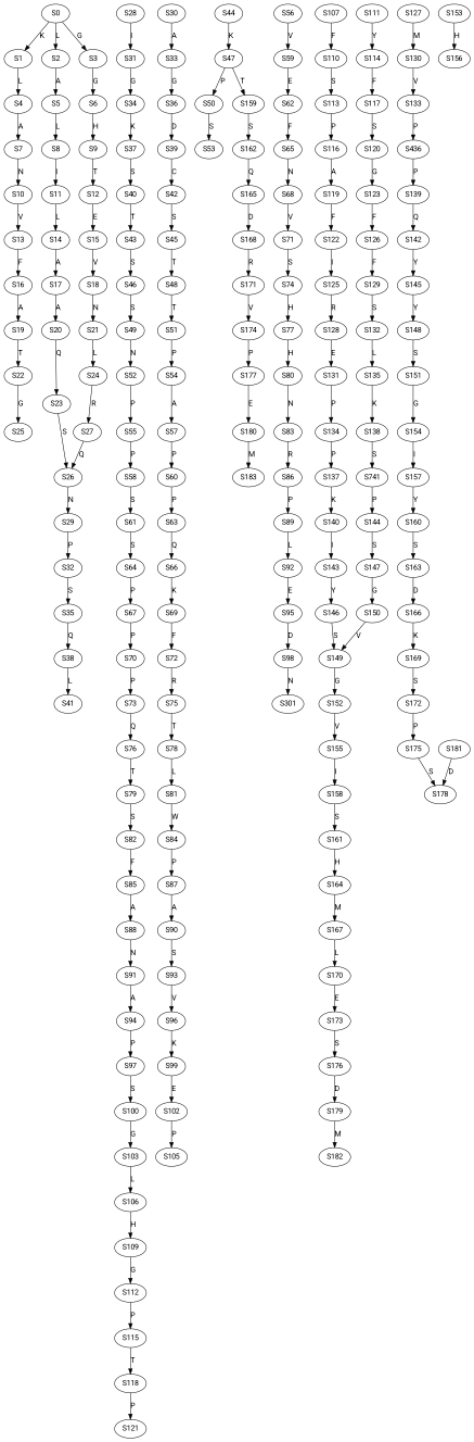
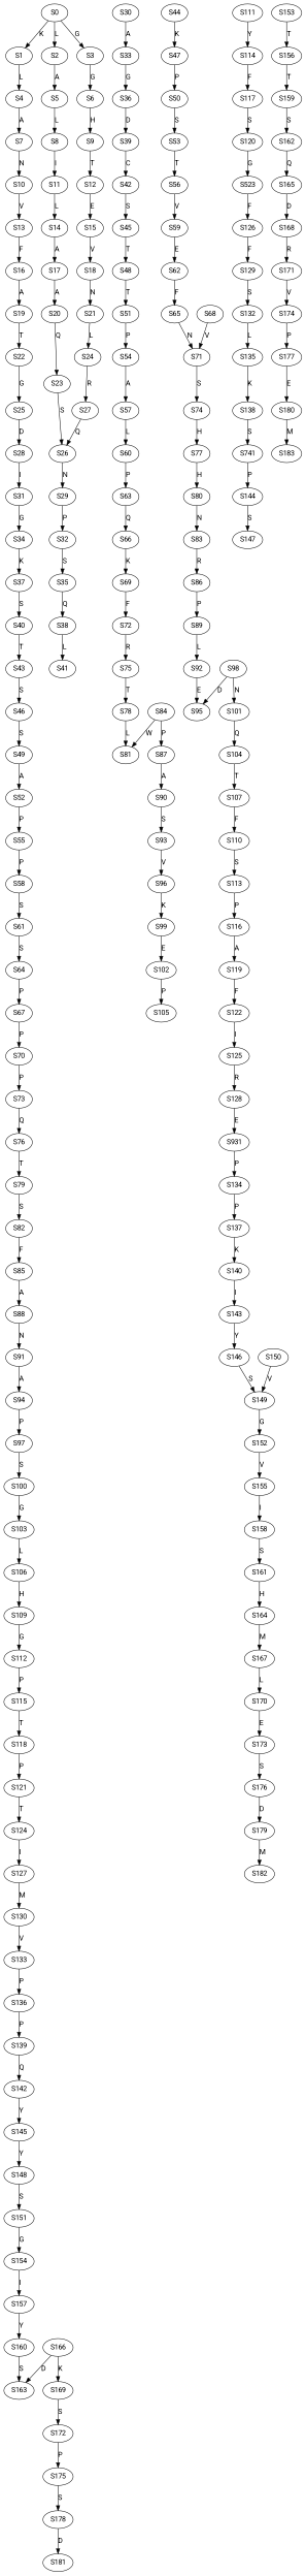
  strict digraph {
    fontname=Roboto
    node [fontname=Roboto]
    edge [fontname=Roboto]
    S0
    S1
    S2
    S3
    S4
    S5
    S6
    S7
    S8
    S9
    S10
    S11
    S12
    S13
    S14
    S15
    S16
    S17
    S18
    S19
    S20
    S21
    S22
    S23
    S24
    S25
    S26
    S27
    S28
    S29
    S31
    S32
    S30
    S33
    S34
    S35
    S36
    S37
    S38
    S39
    S40
    S41
    S42
    S43
    S45
    S46
    S44
    S47
    S48
    S49
    S50
    S51
    S52
    S53
    S54
    S55
    S56
    S57
    S58
    S59
    S60
    S61
    S62
    S63
    S64
    S65
    S66
    S67
    S68
    S69
    S70
    S71
    S72
    S73
    S74
    S75
    S76
    S77
    S78
    S79
    S80
    S81
    S82
    S83
    S84
    S85
    S86
    S87
    S88
    S89
    S90
    S91
    S92
    S93
    S94
    S95
    S96
    S97
    S98
    S99
    S100
-   S101 [label=S301]
+   S101
    S102
    S103
+   S104
    S105
    S106
    S107
    S109
    S110
    S112
    S113
    S111
    S114
    S115
    S116
    S117
    S118
    S119
    S120
    S121
    S122
-   S123
+   S123 [label=S523]
+   S124
    S125
    S126
    S127
    S128
    S129
    S130
-   S131
+   S131 [label=S931]
    S132
    S133
    S134
    S135
-   S136 [label=S436]
+   S136
    S137
    S138
    S139
    S140
    n141 [label=S741]
    S142
    S143
    S144
    S145
    S146
    S147
    S148
    S149
    S150
    S151
    S152
    S154
    S155
    S153
    S156
    S157
    S158
    S159
    S160
    S161
    S162
    S163
    S164
    S165
    S166
    S167
    S168
    S169
    S170
    S171
    S172
    S173
    S174
    S175
    S176
    S177
    S178
    S179
    S180
    S181
    S182
    S183
    S0 -> S1 [label=K]
    S0 -> S2 [label=L]
    S0 -> S3 [label=G]
    S1 -> S4 [label=L]
    S2 -> S5 [label=A]
    S3 -> S6 [label=G]
    S4 -> S7 [label=A]
    S5 -> S8 [label=L]
    S6 -> S9 [label=H]
    S7 -> S10 [label=N]
    S8 -> S11 [label=I]
    S9 -> S12 [label=T]
    S10 -> S13 [label=V]
    S11 -> S14 [label=L]
    S12 -> S15 [label=E]
    S13 -> S16 [label=F]
    S14 -> S17 [label=A]
    S15 -> S18 [label=V]
    S16 -> S19 [label=A]
    S17 -> S20 [label=A]
    S18 -> S21 [label=N]
    S19 -> S22 [label=T]
    S20 -> S23 [label=Q]
    S21 -> S24 [label=L]
    S22 -> S25 [label=G]
    S23 -> S26 [label=S]
    S24 -> S27 [label=R]
+   S25 -> S28 [label=D]
    S26 -> S29 [label=N]
    S27 -> S26 [label=Q]
    S28 -> S31 [label=I]
    S29 -> S32 [label=P]
    S31 -> S34 [label=G]
    S32 -> S35 [label=S]
    S30 -> S33 [label=A]
    S33 -> S36 [label=G]
    S34 -> S37 [label=K]
    S35 -> S38 [label=Q]
    S36 -> S39 [label=D]
    S37 -> S40 [label=S]
    S38 -> S41 [label=L]
    S39 -> S42 [label=C]
    S40 -> S43 [label=T]
    S42 -> S45 [label=S]
    S43 -> S46 [label=S]
    S45 -> S48 [label=T]
    S46 -> S49 [label=S]
    S44 -> S47 [label=K]
    S47 -> S50 [label=P]
    S48 -> S51 [label=T]
-   S49 -> S52 [label=N]
+   S49 -> S52 [label=A]
    S50 -> S53 [label=S]
    S51 -> S54 [label=P]
    S52 -> S55 [label=P]
+   S53 -> S56 [label=T]
    S54 -> S57 [label=A]
    S55 -> S58 [label=P]
    S56 -> S59 [label=V]
-   S57 -> S60 [label=P]
+   S57 -> S60 [label=L]
    S58 -> S61 [label=S]
    S59 -> S62 [label=E]
    S60 -> S63 [label=P]
    S61 -> S64 [label=S]
    S62 -> S65 [label=F]
    S63 -> S66 [label=Q]
    S64 -> S67 [label=P]
-   S65 -> S68 [label=N]
+   S65 -> S71 [label=N]
    S66 -> S69 [label=K]
    S67 -> S70 [label=P]
    S68 -> S71 [label=V]
    S69 -> S72 [label=F]
    S70 -> S73 [label=P]
    S71 -> S74 [label=S]
    S72 -> S75 [label=R]
    S73 -> S76 [label=Q]
    S74 -> S77 [label=H]
    S75 -> S78 [label=T]
    S76 -> S79 [label=T]
    S77 -> S80 [label=H]
    S78 -> S81 [label=L]
    S79 -> S82 [label=S]
    S80 -> S83 [label=N]
-   S81 -> S84 [label=W]
+   S84 -> S81 [label=W]
    S82 -> S85 [label=F]
    S83 -> S86 [label=R]
    S84 -> S87 [label=P]
    S85 -> S88 [label=A]
    S86 -> S89 [label=P]
    S87 -> S90 [label=A]
    S88 -> S91 [label=N]
    S89 -> S92 [label=L]
    S90 -> S93 [label=S]
    S91 -> S94 [label=A]
    S92 -> S95 [label=E]
    S93 -> S96 [label=V]
    S94 -> S97 [label=P]
-   S95 -> S98 [label=D]
+   S98 -> S95 [label=D]
    S96 -> S99 [label=K]
    S97 -> S100 [label=S]
    S98 -> S101 [label=N]
    S99 -> S102 [label=E]
    S100 -> S103 [label=G]
+   S101 -> S104 [label=Q]
    S102 -> S105 [label=P]
    S103 -> S106 [label=L]
+   S104 -> S107 [label=T]
    S106 -> S109 [label=H]
    S107 -> S110 [label=F]
    S109 -> S112 [label=G]
    S110 -> S113 [label=S]
    S112 -> S115 [label=P]
    S113 -> S116 [label=P]
    S111 -> S114 [label=Y]
    S114 -> S117 [label=F]
    S115 -> S118 [label=T]
    S116 -> S119 [label=A]
    S117 -> S120 [label=S]
    S118 -> S121 [label=P]
    S119 -> S122 [label=F]
    S120 -> S123 [label=G]
+   S121 -> S124 [label=T]
    S122 -> S125 [label=I]
    S123 -> S126 [label=F]
+   S124 -> S127 [label=I]
    S125 -> S128 [label=R]
    S126 -> S129 [label=F]
    S127 -> S130 [label=M]
    S128 -> S131 [label=E]
    S129 -> S132 [label=S]
    S130 -> S133 [label=V]
    S131 -> S134 [label=P]
    S132 -> S135 [label=L]
    S133 -> S136 [label=P]
    S134 -> S137 [label=P]
    S135 -> S138 [label=K]
    S136 -> S139 [label=P]
    S137 -> S140 [label=K]
    S138 -> n141 [label=S]
    S139 -> S142 [label=Q]
    S140 -> S143 [label=I]
    n141 -> S144 [label=P]
    S142 -> S145 [label=Y]
    S143 -> S146 [label=Y]
    S144 -> S147 [label=S]
    S145 -> S148 [label=Y]
    S146 -> S149 [label=S]
-   S147 -> S150 [label=G]
    S148 -> S151 [label=S]
    S149 -> S152 [label=G]
    S150 -> S149 [label=V]
    S151 -> S154 [label=G]
    S152 -> S155 [label=V]
    S154 -> S157 [label=I]
    S155 -> S158 [label=I]
-   S153 -> S156 [label=H]
-   S47 -> S159 [label=T]
+   S153 -> S156 [label=T]
+   S156 -> S159 [label=T]
    S157 -> S160 [label=Y]
    S158 -> S161 [label=S]
    S159 -> S162 [label=S]
    S160 -> S163 [label=S]
    S161 -> S164 [label=H]
    S162 -> S165 [label=Q]
-   S163 -> S166 [label=D]
+   S166 -> S163 [label=D]
    S164 -> S167 [label=M]
    S165 -> S168 [label=D]
    S166 -> S169 [label=K]
    S167 -> S170 [label=L]
    S168 -> S171 [label=R]
    S169 -> S172 [label=S]
    S170 -> S173 [label=E]
    S171 -> S174 [label=V]
    S172 -> S175 [label=P]
    S173 -> S176 [label=S]
    S174 -> S177 [label=P]
    S175 -> S178 [label=S]
    S176 -> S179 [label=D]
    S177 -> S180 [label=E]
-   S181 -> S178 [label=D]
+   S178 -> S181 [label=D]
    S179 -> S182 [label=M]
    S180 -> S183 [label=M]
  }
